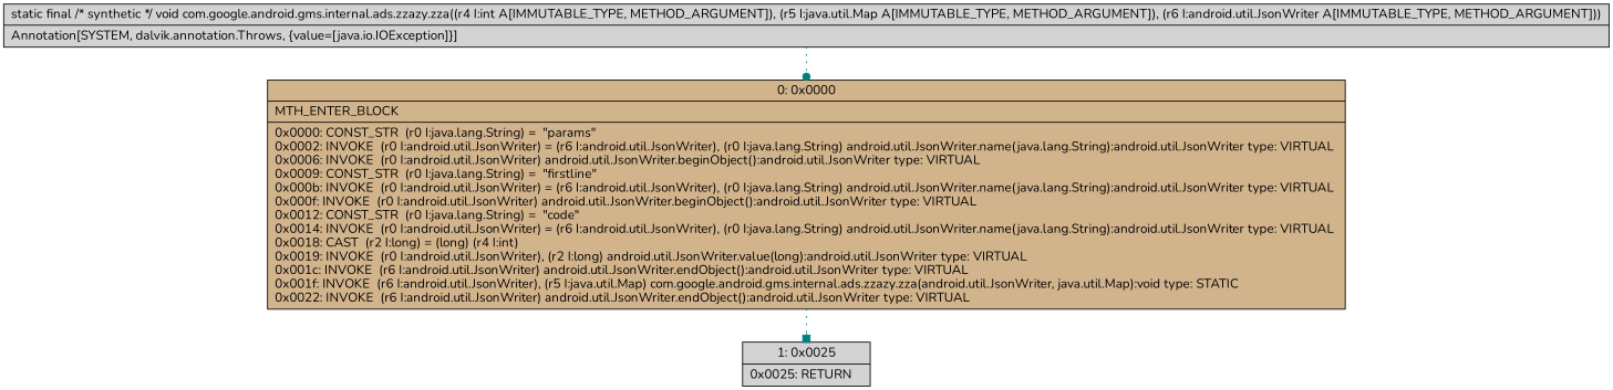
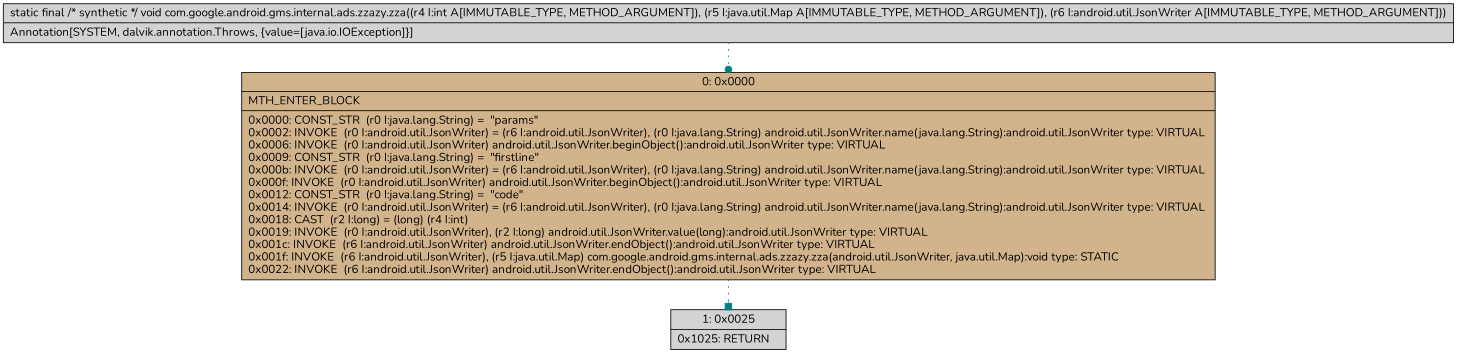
  digraph {
    fontname=Nunito
    node [shape=record style=filled fillcolor=lightgrey fontname=Nunito]
    edge [color=teal style=dotted fontname=Nunito]
    n1 [label="{0\:\ 0x0000|MTH_ENTER_BLOCK\l|0x0000: CONST_STR  (r0 I:java.lang.String) =  \"params\" \l0x0002: INVOKE  (r0 I:android.util.JsonWriter) = (r6 I:android.util.JsonWriter), (r0 I:java.lang.String) android.util.JsonWriter.name(java.lang.String):android.util.JsonWriter type: VIRTUAL \l0x0006: INVOKE  (r0 I:android.util.JsonWriter) android.util.JsonWriter.beginObject():android.util.JsonWriter type: VIRTUAL \l0x0009: CONST_STR  (r0 I:java.lang.String) =  \"firstline\" \l0x000b: INVOKE  (r0 I:android.util.JsonWriter) = (r6 I:android.util.JsonWriter), (r0 I:java.lang.String) android.util.JsonWriter.name(java.lang.String):android.util.JsonWriter type: VIRTUAL \l0x000f: INVOKE  (r0 I:android.util.JsonWriter) android.util.JsonWriter.beginObject():android.util.JsonWriter type: VIRTUAL \l0x0012: CONST_STR  (r0 I:java.lang.String) =  \"code\" \l0x0014: INVOKE  (r0 I:android.util.JsonWriter) = (r6 I:android.util.JsonWriter), (r0 I:java.lang.String) android.util.JsonWriter.name(java.lang.String):android.util.JsonWriter type: VIRTUAL \l0x0018: CAST  (r2 I:long) = (long) (r4 I:int) \l0x0019: INVOKE  (r0 I:android.util.JsonWriter), (r2 I:long) android.util.JsonWriter.value(long):android.util.JsonWriter type: VIRTUAL \l0x001c: INVOKE  (r6 I:android.util.JsonWriter) android.util.JsonWriter.endObject():android.util.JsonWriter type: VIRTUAL \l0x001f: INVOKE  (r6 I:android.util.JsonWriter), (r5 I:java.util.Map) com.google.android.gms.internal.ads.zzazy.zza(android.util.JsonWriter, java.util.Map):void type: STATIC \l0x0022: INVOKE  (r6 I:android.util.JsonWriter) android.util.JsonWriter.endObject():android.util.JsonWriter type: VIRTUAL \l}" fillcolor=tan]
-   n2 [label="{1\:\ 0x0025|0x0025: RETURN   \l}"]
+   n2 [label="{1\:\ 0x0025|0x1025: RETURN   \l}"]
    n3 [label="{static final \/* synthetic *\/ void com.google.android.gms.internal.ads.zzazy.zza((r4 I:int A[IMMUTABLE_TYPE, METHOD_ARGUMENT]), (r5 I:java.util.Map A[IMMUTABLE_TYPE, METHOD_ARGUMENT]), (r6 I:android.util.JsonWriter A[IMMUTABLE_TYPE, METHOD_ARGUMENT]))  | Annotation[SYSTEM, dalvik.annotation.Throws, \{value=[java.io.IOException]\}]\l}"]
    n1 -> n2 [arrowhead=box]
    n3 -> n1 [arrowhead=dot]
  }
